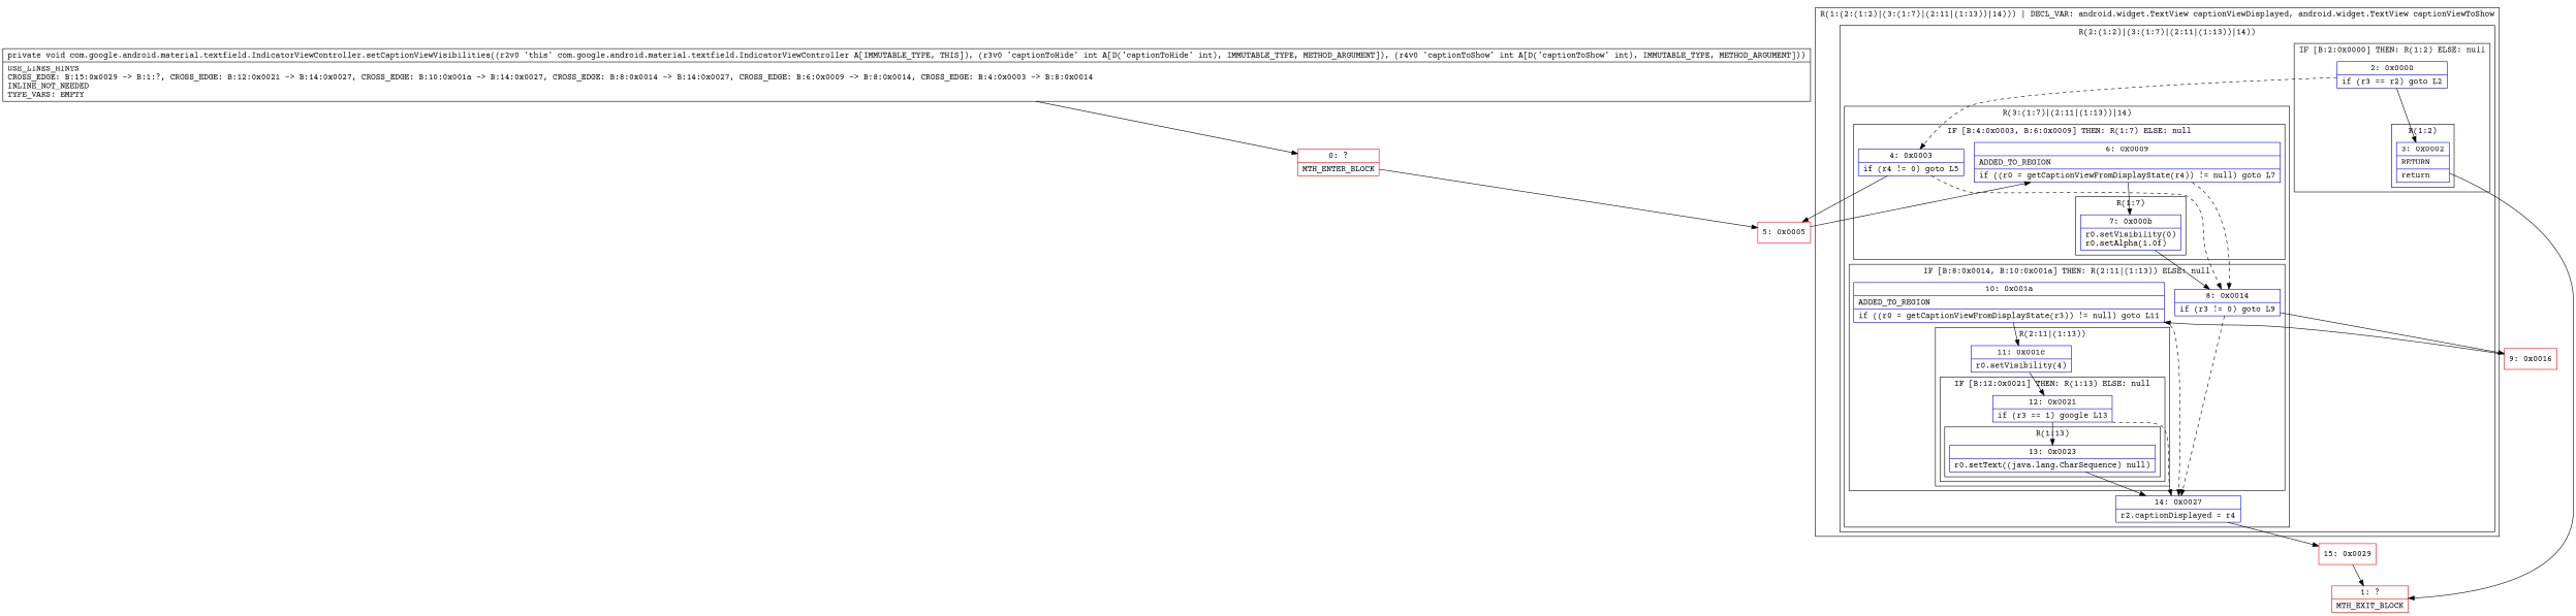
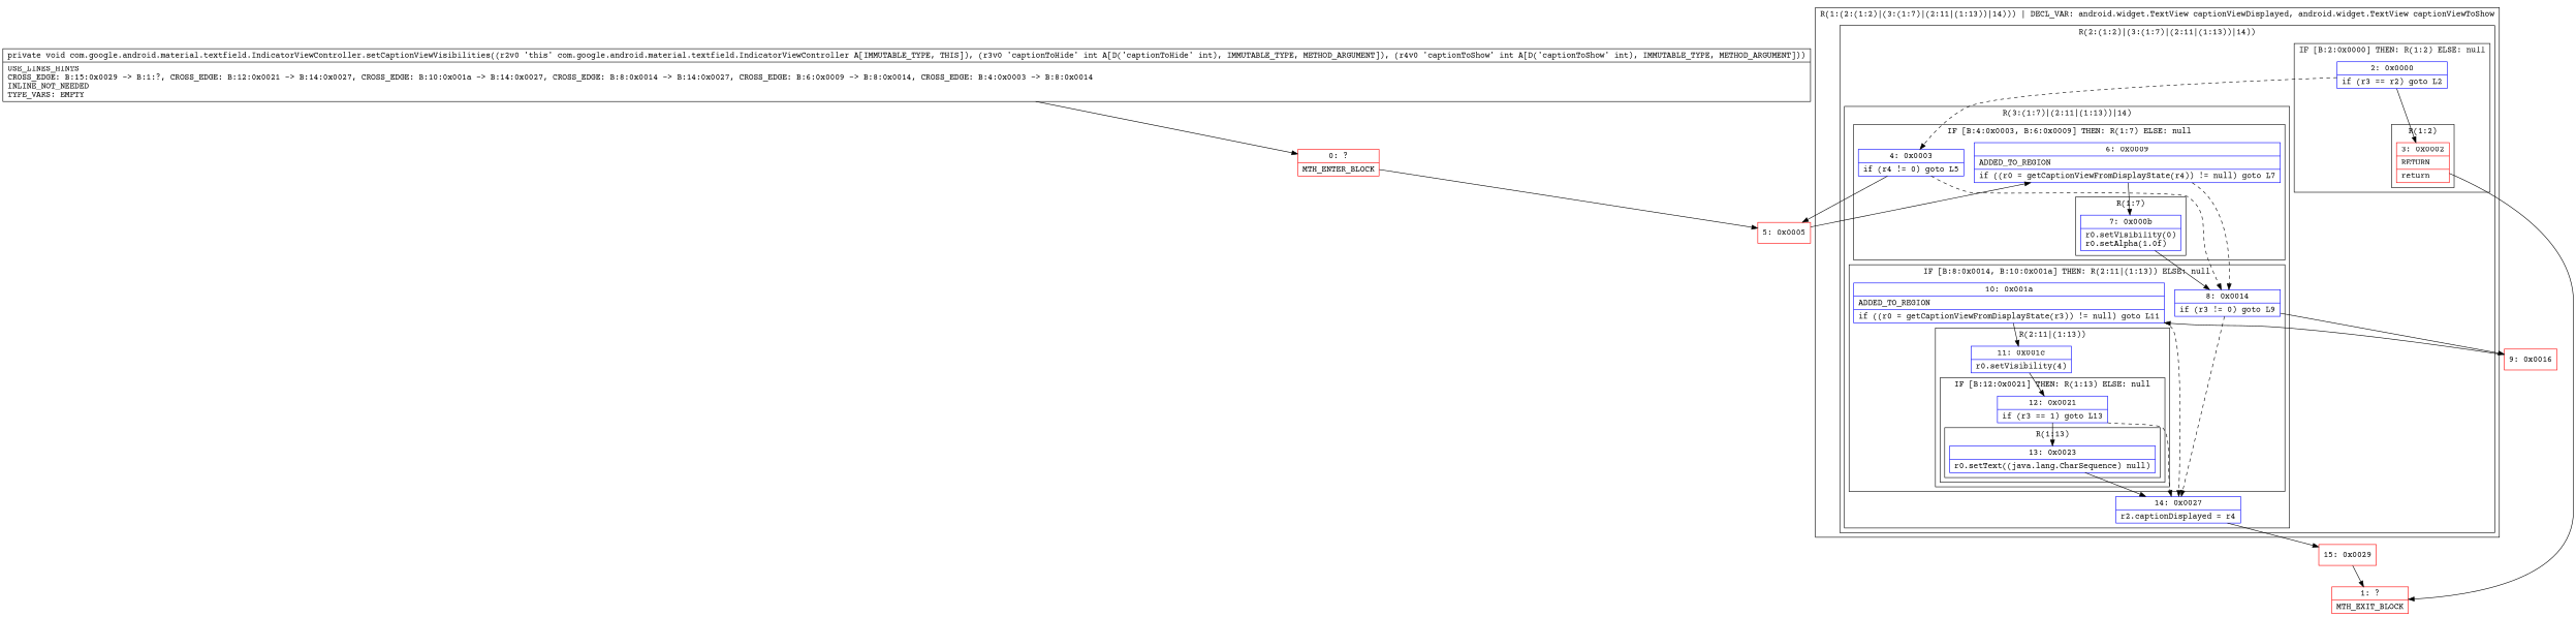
  digraph {
    fontname="Courier Prime"
    node [color=blue fontname="Courier Prime" shape=record]
    edge [fontname="Courier Prime"]
-   n1 [label="{3\:\ 0x0002|RETURN\l|return\l}"]
+   n1 [color=red label="{3\:\ 0x0002|RETURN\l|return\l}"]
    n2 [label="{2\:\ 0x0000|if (r3 == r2) goto L2\l}"]
    n3 [label="{7\:\ 0x000b|r0.setVisibility(0)\lr0.setAlpha(1.0f)\l}"]
    n4 [label="{4\:\ 0x0003|if (r4 != 0) goto L5\l}"]
    n5 [label="{6\:\ 0x0009|ADDED_TO_REGION\l|if ((r0 = getCaptionViewFromDisplayState(r4)) != null) goto L7\l}"]
    n6 [label="{13\:\ 0x0023|r0.setText((java.lang.CharSequence) null)\l}"]
-   n7 [label="{12\:\ 0x0021|if (r3 == 1) google L13\l}"]
+   n7 [label="{12\:\ 0x0021|if (r3 == 1) goto L13\l}"]
    n8 [label="{11\:\ 0x001c|r0.setVisibility(4)\l}"]
    n9 [label="{8\:\ 0x0014|if (r3 != 0) goto L9\l}"]
    n10 [label="{10\:\ 0x001a|ADDED_TO_REGION\l|if ((r0 = getCaptionViewFromDisplayState(r3)) != null) goto L11\l}"]
    n11 [label="{14\:\ 0x0027|r2.captionDisplayed = r4\l}"]
    n12 [color=red label="{1\:\ ?|MTH_EXIT_BLOCK\l}"]
    n13 [color=red label="{5\:\ 0x0005}"]
    n14 [color=red label="{9\:\ 0x0016}"]
    n15 [color=red label="{15\:\ 0x0029}"]
    n16 [color=red label="{0\:\ ?|MTH_ENTER_BLOCK\l}"]
    n17 [label="{private void com.google.android.material.textfield.IndicatorViewController.setCaptionViewVisibilities((r2v0 'this' com.google.android.material.textfield.IndicatorViewController A[IMMUTABLE_TYPE, THIS]), (r3v0 'captionToHide' int A[D('captionToHide' int), IMMUTABLE_TYPE, METHOD_ARGUMENT]), (r4v0 'captionToShow' int A[D('captionToShow' int), IMMUTABLE_TYPE, METHOD_ARGUMENT]))  | USE_LINES_HINTS\lCROSS_EDGE: B:15:0x0029 \-\> B:1:?, CROSS_EDGE: B:12:0x0021 \-\> B:14:0x0027, CROSS_EDGE: B:10:0x001a \-\> B:14:0x0027, CROSS_EDGE: B:8:0x0014 \-\> B:14:0x0027, CROSS_EDGE: B:6:0x0009 \-\> B:8:0x0014, CROSS_EDGE: B:4:0x0003 \-\> B:8:0x0014\lINLINE_NOT_NEEDED\lTYPE_VARS: EMPTY\l}" color=""]
    subgraph cluster_1 {
      label="R(1:(2:(1:2)|(3:(1:7)|(2:11|(1:13))|14))) | DECL_VAR: android.widget.TextView captionViewDisplayed, android.widget.TextView captionViewToShow\l"
      subgraph cluster_2 {
        label="R(2:(1:2)|(3:(1:7)|(2:11|(1:13))|14))"
        subgraph cluster_3 {
          label="IF [B:2:0x0000] THEN: R(1:2) ELSE: null"
          n2
          subgraph cluster_4 {
            label="R(1:2)"
            n1
          }
        }
        subgraph cluster_5 {
          label="R(3:(1:7)|(2:11|(1:13))|14)"
          n11
          subgraph cluster_6 {
            label="IF [B:4:0x0003, B:6:0x0009] THEN: R(1:7) ELSE: null"
            n4
            n5
            subgraph cluster_7 {
              label="R(1:7)"
              n3
            }
          }
          subgraph cluster_8 {
            label="IF [B:8:0x0014, B:10:0x001a] THEN: R(2:11|(1:13)) ELSE: null"
            n9
            n10
            subgraph cluster_9 {
              label="R(2:11|(1:13))"
              n8
              subgraph cluster_10 {
                label="IF [B:12:0x0021] THEN: R(1:13) ELSE: null"
                n7
                subgraph cluster_11 {
                  label="R(1:13)"
                  n6
                }
              }
            }
          }
        }
      }
    }
    n1 -> n12
    n2 -> n1
    n2 -> n4 [style=dashed]
    n3 -> n9
    n4 -> n9 [style=dashed]
    n4 -> n13
    n5 -> n3
    n5 -> n9 [style=dashed]
    n6 -> n11
    n7 -> n6
    n7 -> n11 [style=dashed]
    n8 -> n7
    n9 -> n11 [style=dashed]
    n9 -> n14
    n10 -> n8
    n10 -> n11 [style=dashed]
    n11 -> n15
    n13 -> n5
    n14 -> n10
    n15 -> n12
    n16 -> n13
    n17 -> n16
  }
